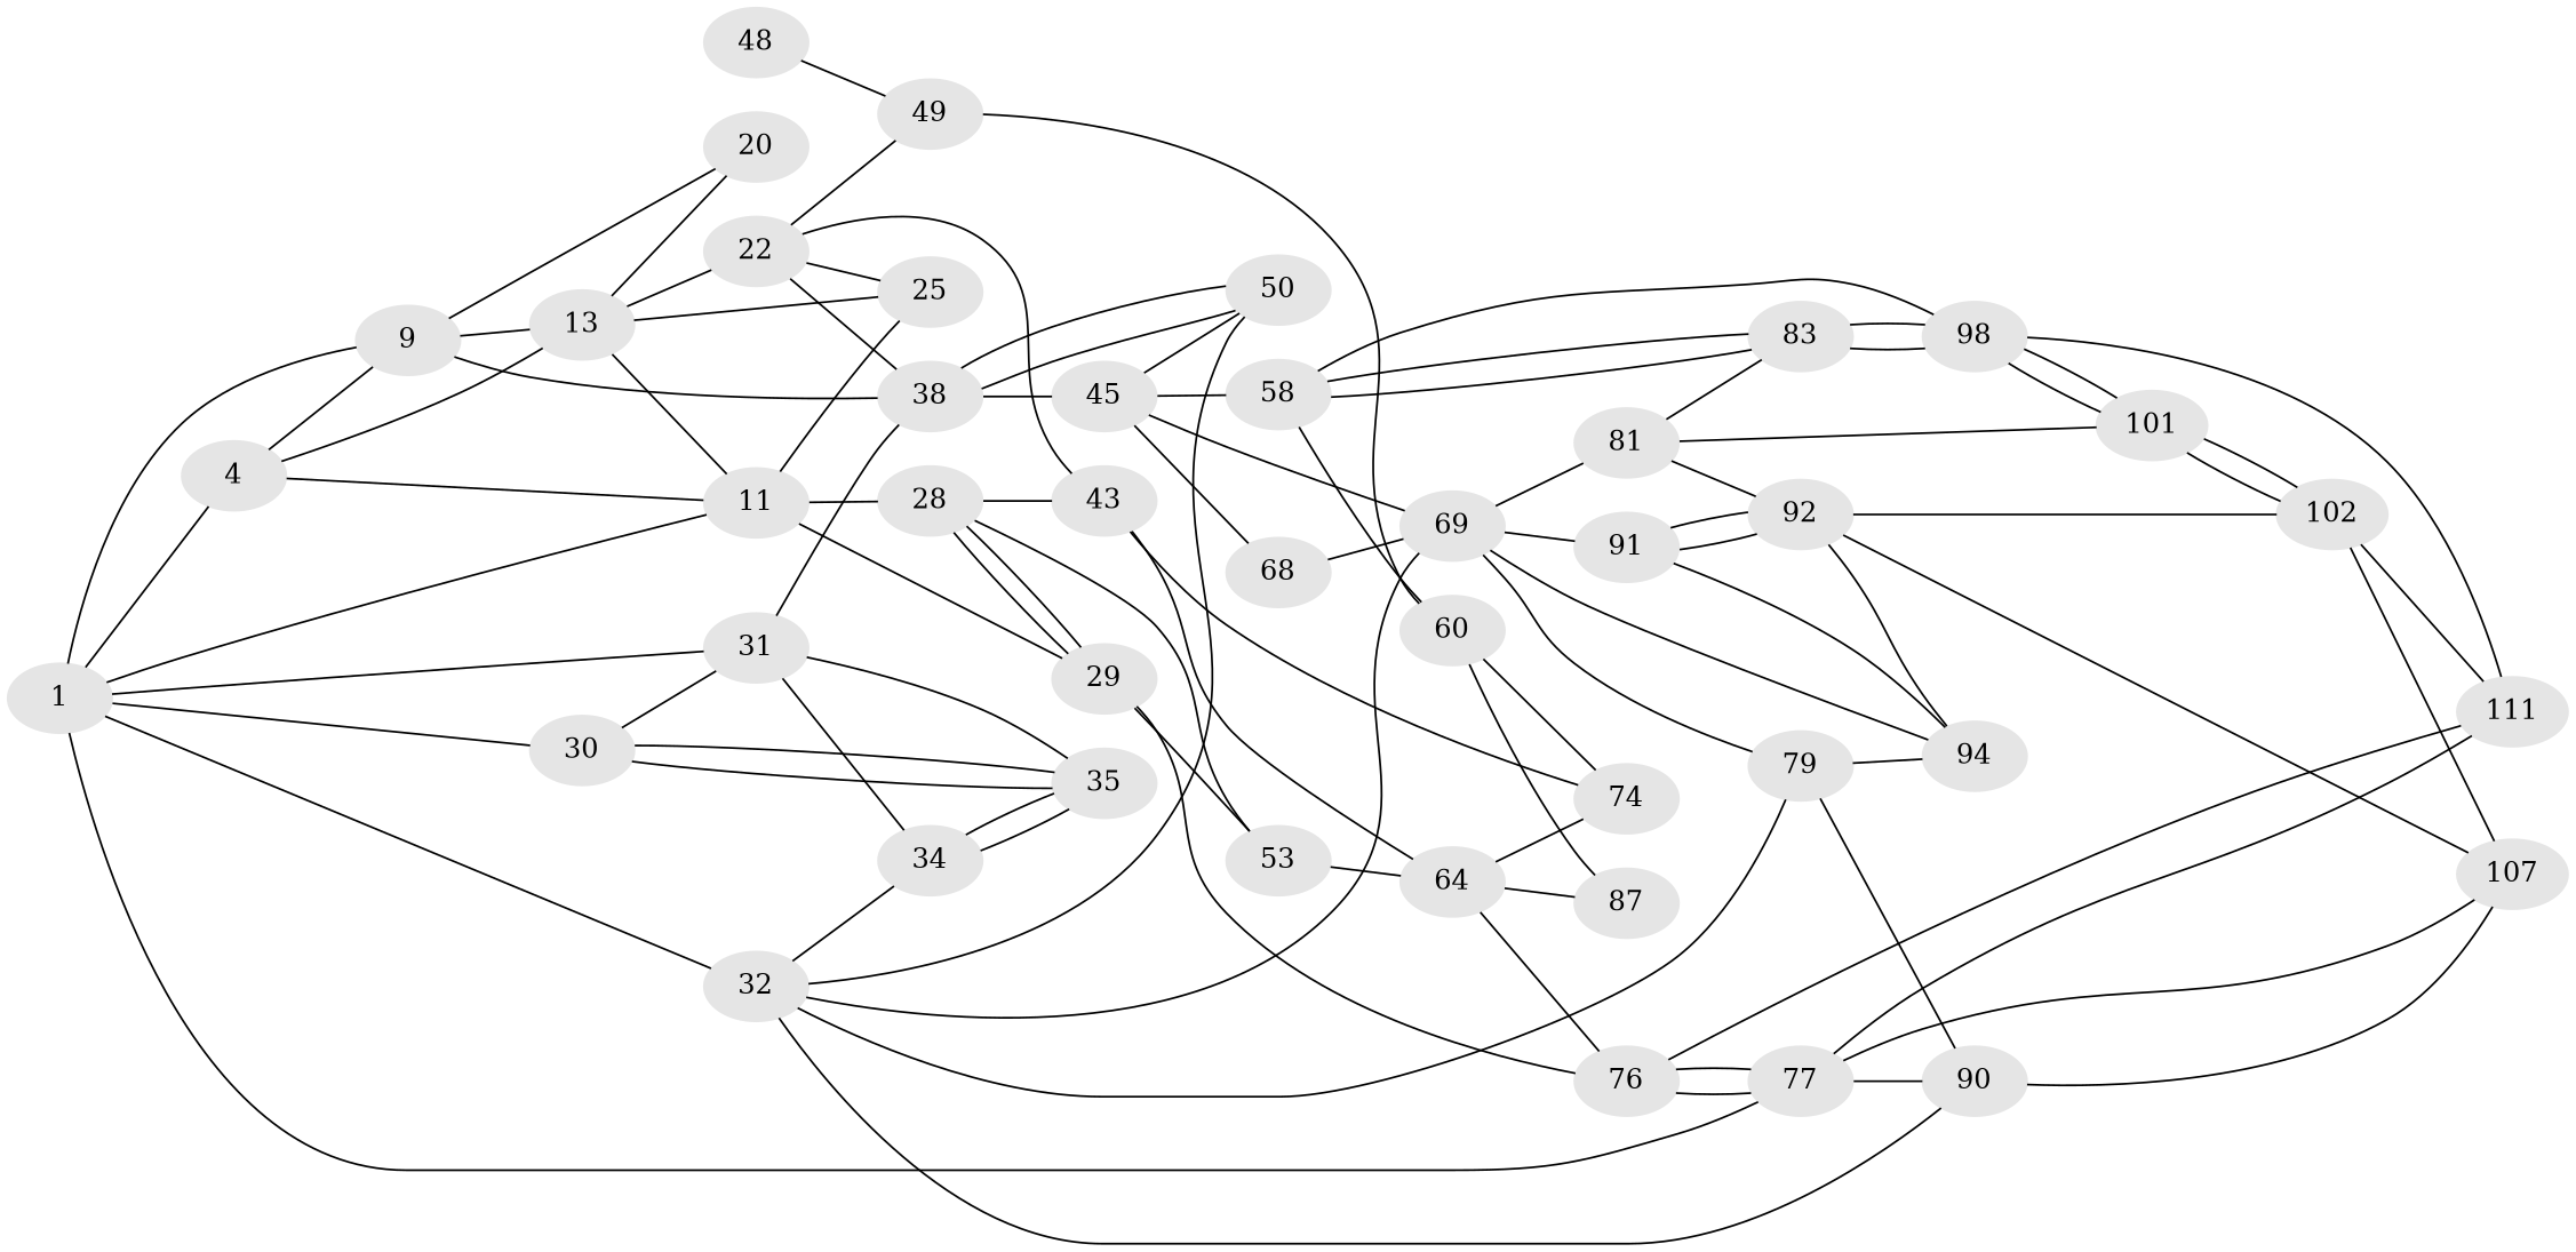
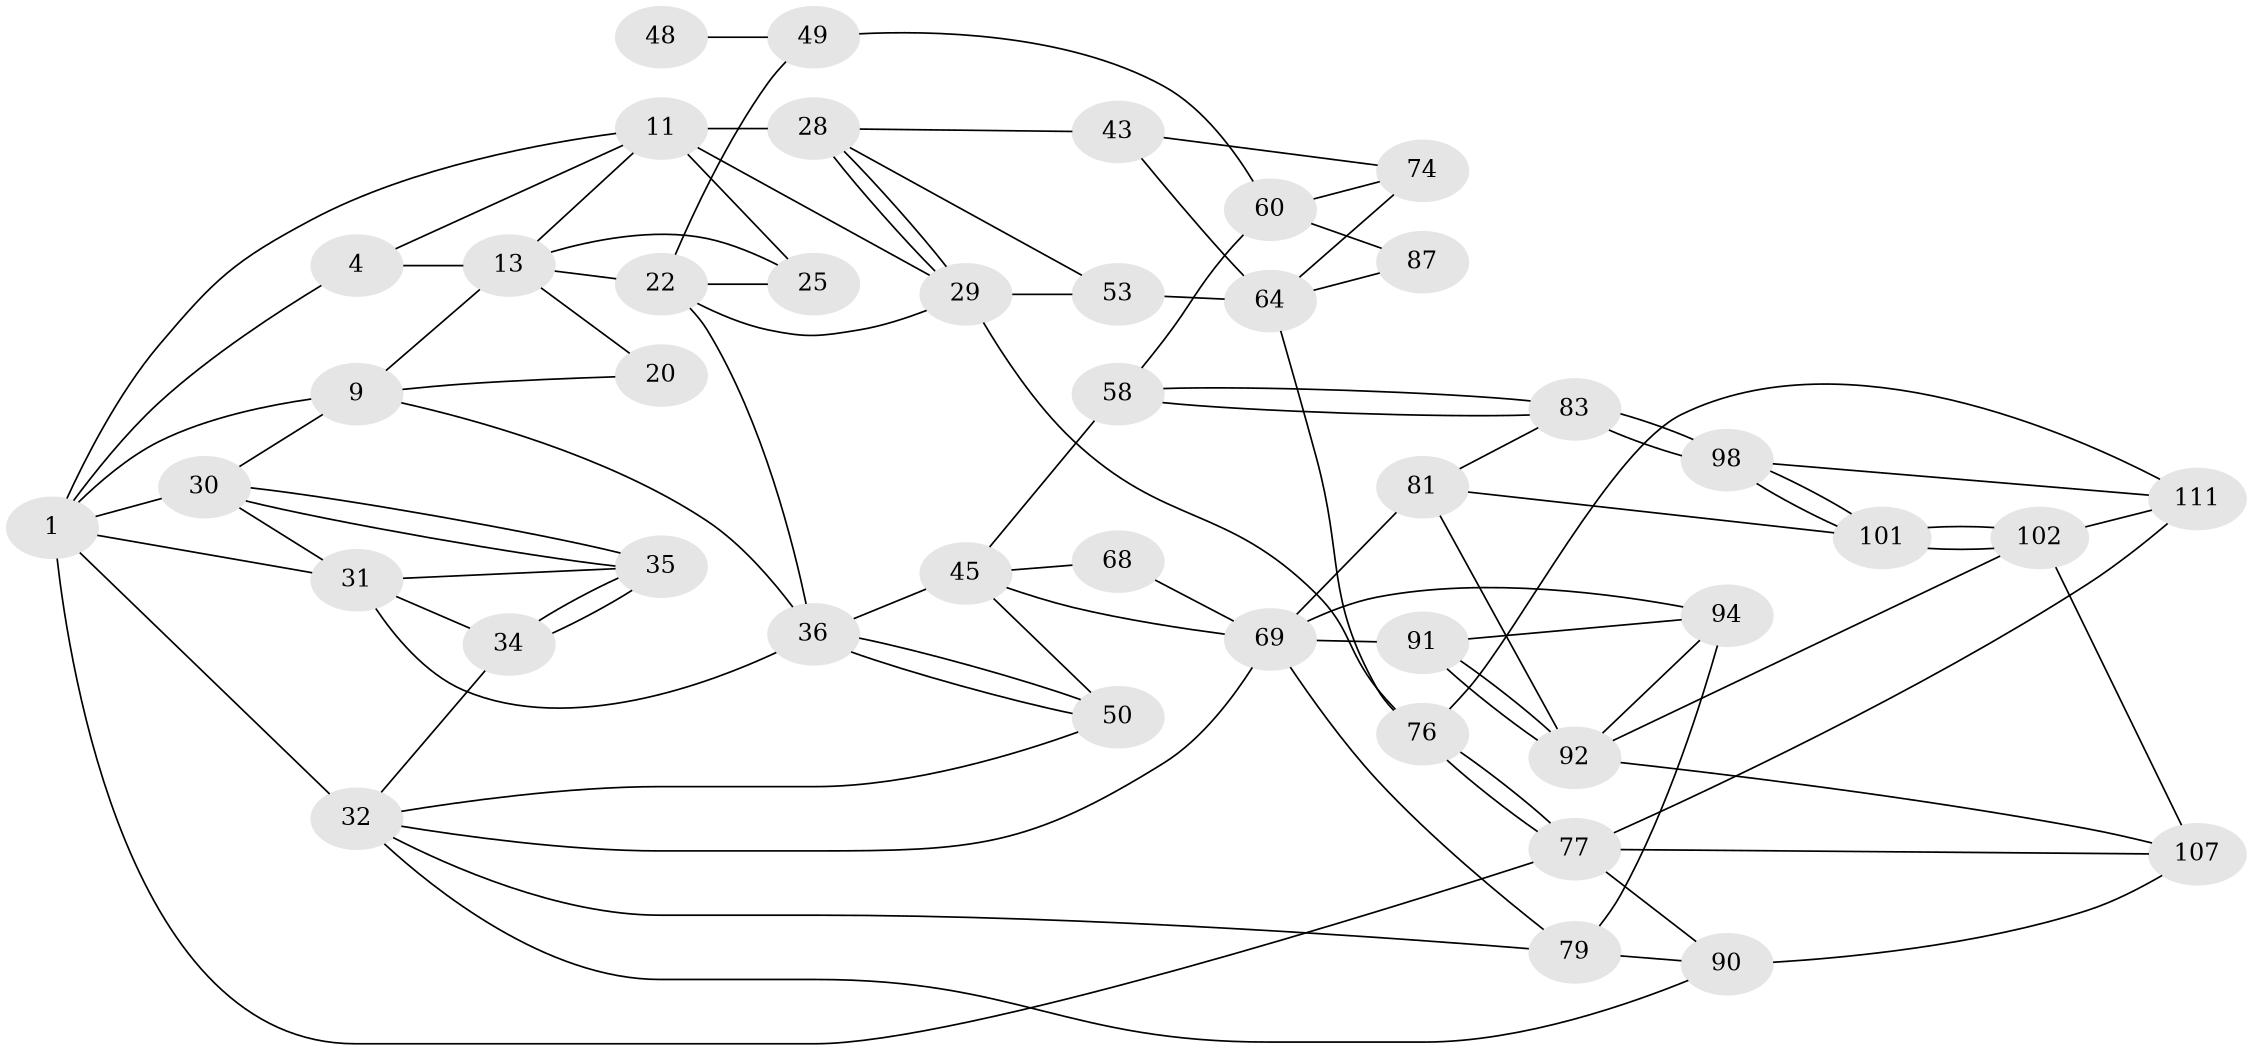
  graph {
    rankdir=LR
    node [color=gray90 style=filled]
    1 [super="+7+2"]
    4 [super="+5"]
    9 [super="+19+10"]
    n4 [label=11 super="+26+18"]
    30
    31 [super="+36"]
    32 [super="+78+33"]
    77 [super="+89"]
    13 [super="+16+14"]
    20
-   38 [super="+39"]
+   38 [super="+39" label=36]
    25
    28 [super="+44"]
    29 [super="+54"]
    35
    34
    50
    69 [super="+80+70"]
    79 [super="+106"]
    90 [super="+109"]
    111 [super="+113"]
    107 [super="+110"]
    22 [super="+23"]
    45 [super="+46+51"]
    43 [super="+63"]
    49 [super="+55"]
    53
    76 [super="+84"]
    64 [super="+65+75"]
    74
    60 [super="+95+61"]
    81 [super="+82"]
    91
    94 [super="+104"]
    58 [super="+59"]
    68
    87
    83
    98 [super="+99"]
    48
    101
    92 [super="+105+93"]
    102 [super="+108"]
    1 -- 4
    1 -- 9
    1 -- n4
    1 -- 30
    1 -- 31
    1 -- 32
    1 -- 77 [weight=2]
-   4 -- 9
+   30 -- 9
    4 -- n4
    4 -- 13
    9 -- 13
    9 -- 20
    9 -- 38
    n4 -- 25
    n4 -- 28
    n4 -- 29
    30 -- 31
    30 -- 35
    30 -- 35
    31 -- 38
    31 -- 35
    31 -- 34
    32 -- 34
    32 -- 50
    32 -- 69
    32 -- 79
    32 -- 90
    77 -- 90
    77 -- 111
    77 -- 107
    13 -- n4
    13 -- 20 [weight=2]
    13 -- 25
    13 -- 22
    38 -- 50
    38 -- 50
    38 -- 45
    28 -- 29
    28 -- 29
    28 -- 43
    28 -- 53
    29 -- 53
    29 -- 76
    34 -- 35
    34 -- 35
    69 -- 79
    69 -- 81
    69 -- 91
    69 -- 94
    79 -- 90
    79 -- 94
    90 -- 107
    22 -- 38
    22 -- 25
-   22 -- 43 [weight=2]
+   22 -- 29 [weight=2]
    22 -- 49 [weight=2]
    45 -- 50
    45 -- 69
    45 -- 58
    45 -- 68 [weight=2]
    43 -- 64
    43 -- 74
    49 -- 60
    53 -- 64
    76 -- 77 [weight=2]
    76 -- 77
    76 -- 111
    64 -- 76 [weight=2]
    64 -- 74
    64 -- 87
    60 -- 74
    60 -- 87 [weight=2]
    81 -- 83
    81 -- 101
    81 -- 92
    91 -- 94
    91 -- 92
    91 -- 92
    58 -- 60 [weight=2]
    58 -- 83
    58 -- 83
-   58 -- 98
    68 -- 69
    83 -- 98
    83 -- 98
    98 -- 111
    98 -- 101
    98 -- 101
    48 -- 49 [weight=2]
    101 -- 102
    101 -- 102
    92 -- 107
    92 -- 94
    92 -- 102
    102 -- 111
    102 -- 107
  }
